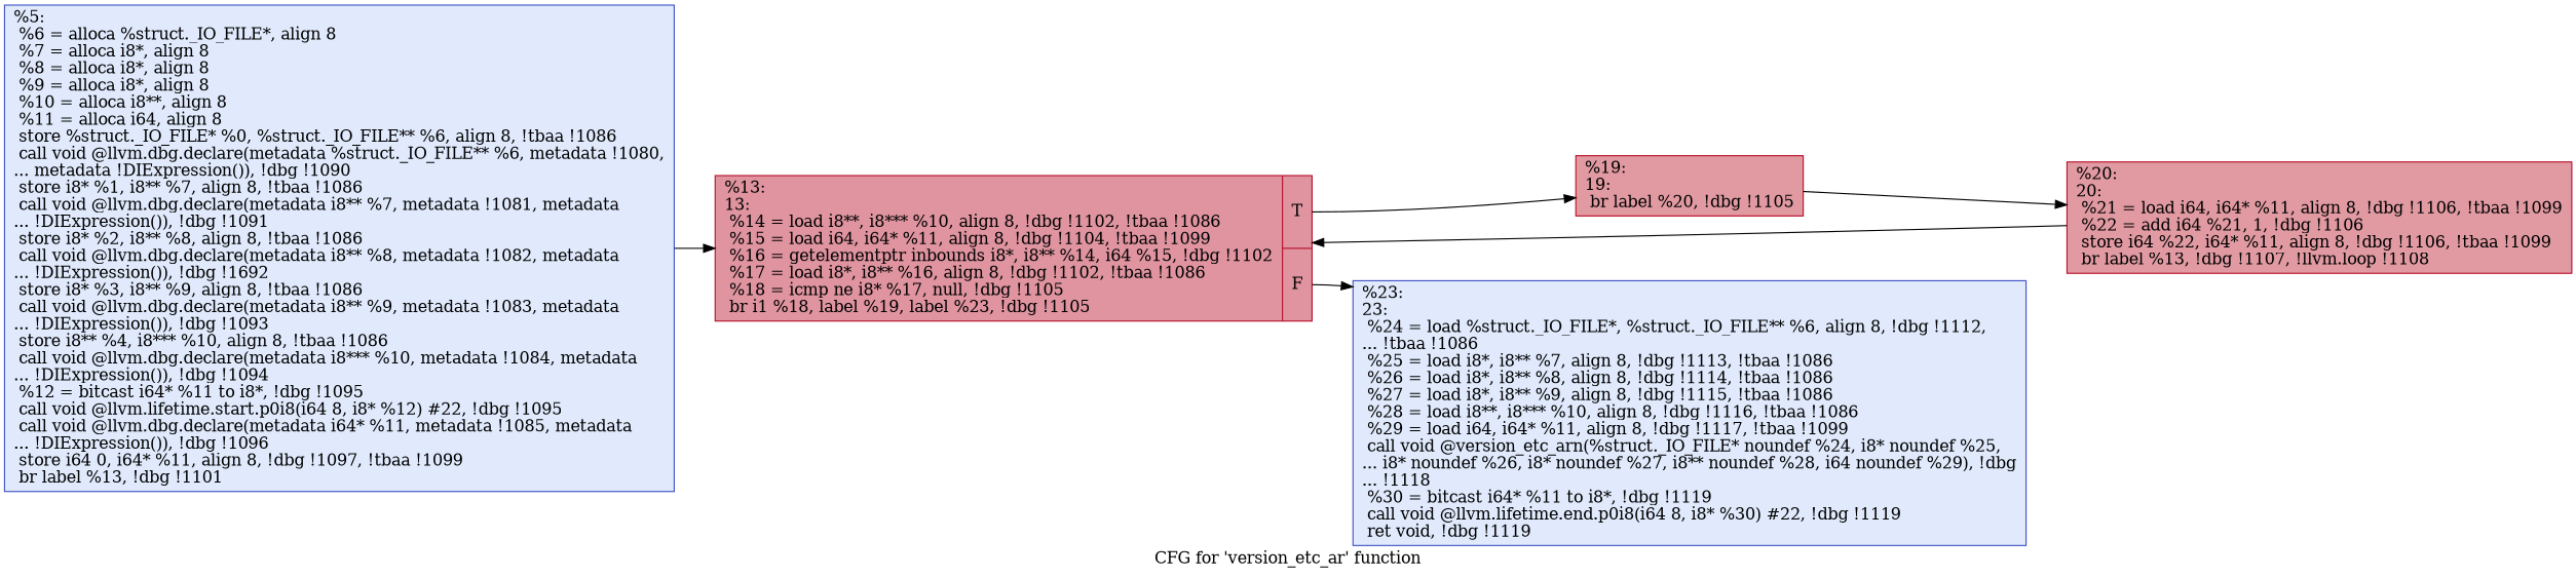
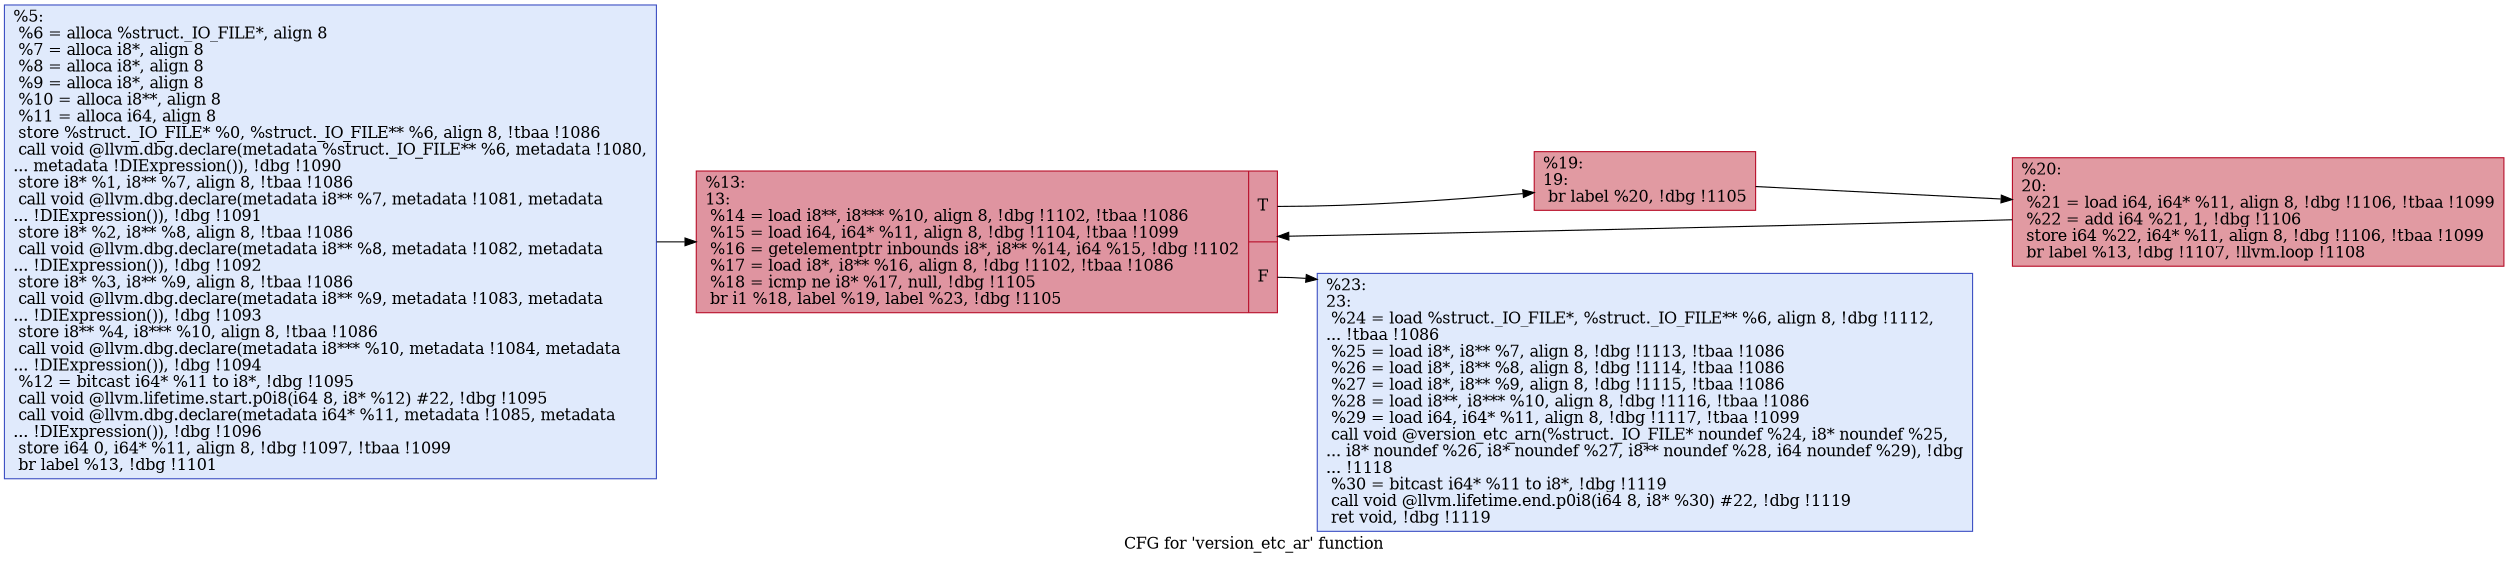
  digraph {
    label="CFG for 'version_etc_ar' function"
    rankdir=LR
    node [color="#b70d28ff" fillcolor="#b9d0f970" shape=record style=filled]
-   n1 [color="#3d50c3ff" label="{%5:\l  %6 = alloca %struct._IO_FILE*, align 8\l  %7 = alloca i8*, align 8\l  %8 = alloca i8*, align 8\l  %9 = alloca i8*, align 8\l  %10 = alloca i8**, align 8\l  %11 = alloca i64, align 8\l  store %struct._IO_FILE* %0, %struct._IO_FILE** %6, align 8, !tbaa !1086\l  call void @llvm.dbg.declare(metadata %struct._IO_FILE** %6, metadata !1080,\l... metadata !DIExpression()), !dbg !1090\l  store i8* %1, i8** %7, align 8, !tbaa !1086\l  call void @llvm.dbg.declare(metadata i8** %7, metadata !1081, metadata\l... !DIExpression()), !dbg !1091\l  store i8* %2, i8** %8, align 8, !tbaa !1086\l  call void @llvm.dbg.declare(metadata i8** %8, metadata !1082, metadata\l... !DIExpression()), !dbg !1692\l  store i8* %3, i8** %9, align 8, !tbaa !1086\l  call void @llvm.dbg.declare(metadata i8** %9, metadata !1083, metadata\l... !DIExpression()), !dbg !1093\l  store i8** %4, i8*** %10, align 8, !tbaa !1086\l  call void @llvm.dbg.declare(metadata i8*** %10, metadata !1084, metadata\l... !DIExpression()), !dbg !1094\l  %12 = bitcast i64* %11 to i8*, !dbg !1095\l  call void @llvm.lifetime.start.p0i8(i64 8, i8* %12) #22, !dbg !1095\l  call void @llvm.dbg.declare(metadata i64* %11, metadata !1085, metadata\l... !DIExpression()), !dbg !1096\l  store i64 0, i64* %11, align 8, !dbg !1097, !tbaa !1099\l  br label %13, !dbg !1101\l}"]
+   n1 [color="#3d50c3ff" label="{%5:\l  %6 = alloca %struct._IO_FILE*, align 8\l  %7 = alloca i8*, align 8\l  %8 = alloca i8*, align 8\l  %9 = alloca i8*, align 8\l  %10 = alloca i8**, align 8\l  %11 = alloca i64, align 8\l  store %struct._IO_FILE* %0, %struct._IO_FILE** %6, align 8, !tbaa !1086\l  call void @llvm.dbg.declare(metadata %struct._IO_FILE** %6, metadata !1080,\l... metadata !DIExpression()), !dbg !1090\l  store i8* %1, i8** %7, align 8, !tbaa !1086\l  call void @llvm.dbg.declare(metadata i8** %7, metadata !1081, metadata\l... !DIExpression()), !dbg !1091\l  store i8* %2, i8** %8, align 8, !tbaa !1086\l  call void @llvm.dbg.declare(metadata i8** %8, metadata !1082, metadata\l... !DIExpression()), !dbg !1092\l  store i8* %3, i8** %9, align 8, !tbaa !1086\l  call void @llvm.dbg.declare(metadata i8** %9, metadata !1083, metadata\l... !DIExpression()), !dbg !1093\l  store i8** %4, i8*** %10, align 8, !tbaa !1086\l  call void @llvm.dbg.declare(metadata i8*** %10, metadata !1084, metadata\l... !DIExpression()), !dbg !1094\l  %12 = bitcast i64* %11 to i8*, !dbg !1095\l  call void @llvm.lifetime.start.p0i8(i64 8, i8* %12) #22, !dbg !1095\l  call void @llvm.dbg.declare(metadata i64* %11, metadata !1085, metadata\l... !DIExpression()), !dbg !1096\l  store i64 0, i64* %11, align 8, !dbg !1097, !tbaa !1099\l  br label %13, !dbg !1101\l}"]
    n2 [fillcolor="#b70d2870" label="{%13:\l13:                                               \l  %14 = load i8**, i8*** %10, align 8, !dbg !1102, !tbaa !1086\l  %15 = load i64, i64* %11, align 8, !dbg !1104, !tbaa !1099\l  %16 = getelementptr inbounds i8*, i8** %14, i64 %15, !dbg !1102\l  %17 = load i8*, i8** %16, align 8, !dbg !1102, !tbaa !1086\l  %18 = icmp ne i8* %17, null, !dbg !1105\l  br i1 %18, label %19, label %23, !dbg !1105\l|{<s0>T|<s1>F}}"]
    n3 [fillcolor="#bb1b2c70" label="{%19:\l19:                                               \l  br label %20, !dbg !1105\l}"]
    n4 [color="#3d50c3ff" label="{%23:\l23:                                               \l  %24 = load %struct._IO_FILE*, %struct._IO_FILE** %6, align 8, !dbg !1112,\l... !tbaa !1086\l  %25 = load i8*, i8** %7, align 8, !dbg !1113, !tbaa !1086\l  %26 = load i8*, i8** %8, align 8, !dbg !1114, !tbaa !1086\l  %27 = load i8*, i8** %9, align 8, !dbg !1115, !tbaa !1086\l  %28 = load i8**, i8*** %10, align 8, !dbg !1116, !tbaa !1086\l  %29 = load i64, i64* %11, align 8, !dbg !1117, !tbaa !1099\l  call void @version_etc_arn(%struct._IO_FILE* noundef %24, i8* noundef %25,\l... i8* noundef %26, i8* noundef %27, i8** noundef %28, i64 noundef %29), !dbg\l... !1118\l  %30 = bitcast i64* %11 to i8*, !dbg !1119\l  call void @llvm.lifetime.end.p0i8(i64 8, i8* %30) #22, !dbg !1119\l  ret void, !dbg !1119\l}"]
    n5 [fillcolor="#bb1b2c70" label="{%20:\l20:                                               \l  %21 = load i64, i64* %11, align 8, !dbg !1106, !tbaa !1099\l  %22 = add i64 %21, 1, !dbg !1106\l  store i64 %22, i64* %11, align 8, !dbg !1106, !tbaa !1099\l  br label %13, !dbg !1107, !llvm.loop !1108\l}"]
    n1 -> n2
    n2 -> n3 [tailport=s0]
    n2 -> n4 [tailport=s1]
    n3 -> n5
    n5 -> n2
  }
